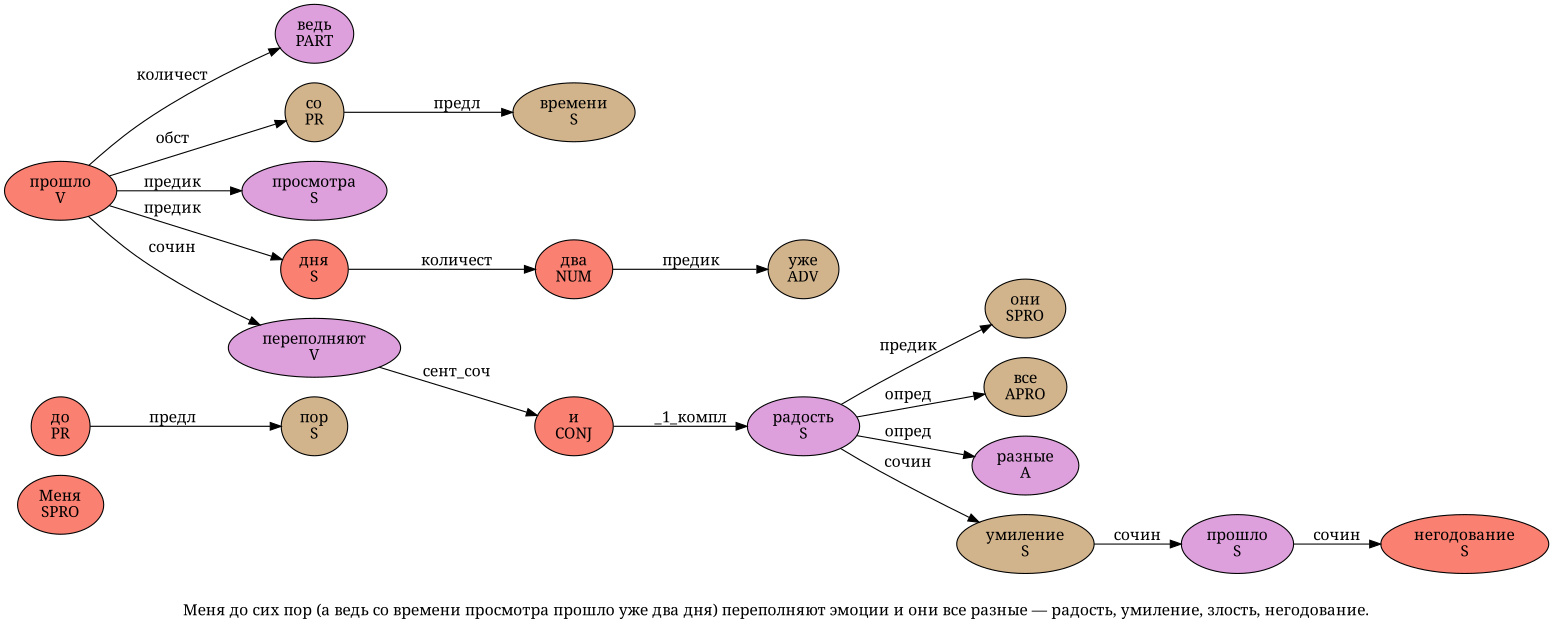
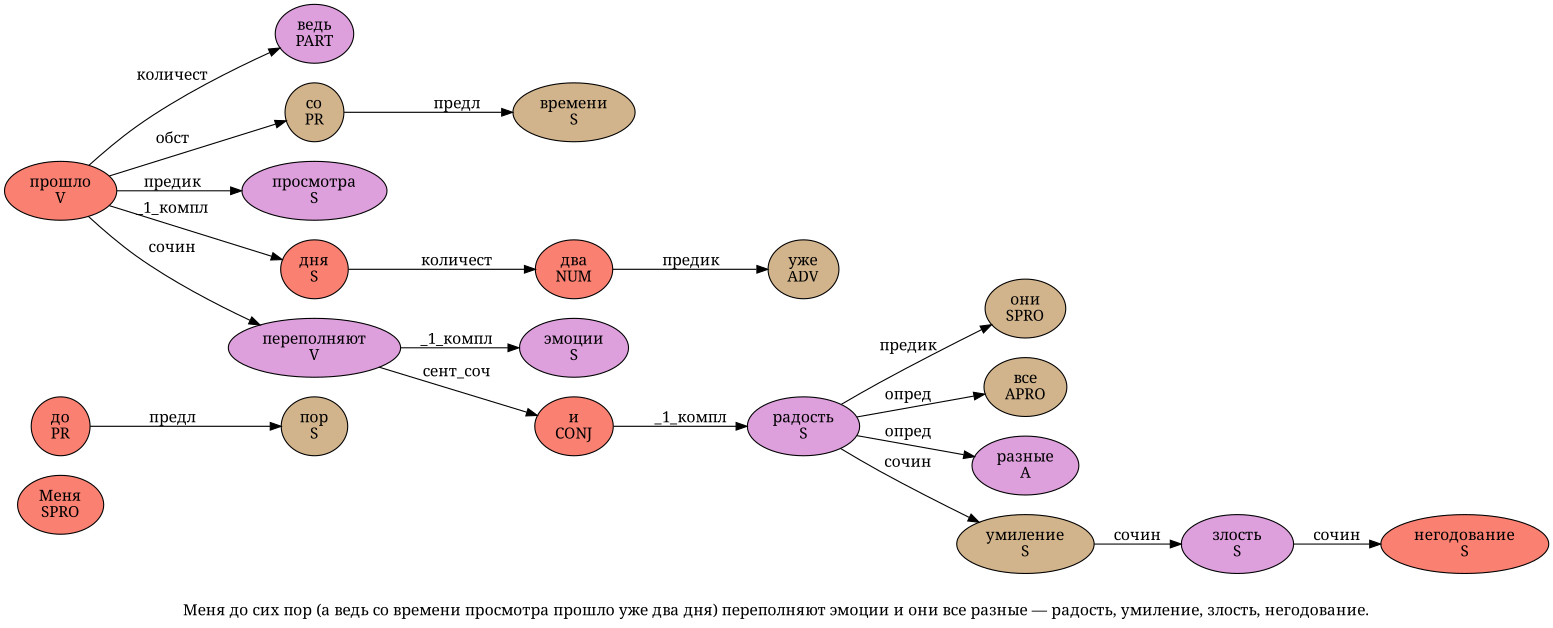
  digraph {
    fontname="Noto Serif"
    label="Меня до сих пор (а ведь со времени просмотра прошло уже два дня) переполняют эмоции и они все разные — радость, умиление, злость, негодование."
    rankdir=LR
    node [fillcolor=salmon fontname="Noto Serif" penwidth=1 shape=ellipse style=filled]
    edge [fontname="Noto Serif"]
    n1 [label="Меня\nSPRO"]
    n2 [label="до\nPR"]
    n3 [fillcolor=tan label="пор\nS"]
    n4 [label="прошло\nV"]
    n5 [fillcolor=plum label="ведь\nPART"]
    n6 [fillcolor=tan label="со\nPR"]
    n7 [fillcolor=plum label="просмотра\nS"]
    n8 [label="дня\nS"]
    n9 [fillcolor=plum label="переполняют\nV"]
    n10 [fillcolor=tan label="времени\nS"]
    n11 [label="два\nNUM"]
+   n12 [fillcolor=plum label="эмоции\nS"]
    n13 [label="и\nCONJ"]
    n14 [fillcolor=tan label="уже\nADV"]
    n15 [fillcolor=plum label="радость\nS"]
    n16 [fillcolor=tan label="они\nSPRO"]
    n17 [fillcolor=tan label="все\nAPRO"]
    n18 [fillcolor=plum label="разные\nA"]
    n19 [fillcolor=tan label="умиление\nS"]
-   n20 [fillcolor=plum label="прошло\nS"]
+   n20 [fillcolor=plum label="злость\nS"]
    n21 [label="негодование\nS"]
    n2 -> n3 [label="предл"]
    n4 -> n5 [label="количест"]
    n4 -> n6 [label="обст"]
    n4 -> n7 [label="предик"]
-   n4 -> n8 [label="предик"]
+   n4 -> n8 [label="_1_компл"]
    n4 -> n9 [label="сочин"]
    n6 -> n10 [label="предл"]
    n8 -> n11 [label="количест"]
+   n9 -> n12 [label="_1_компл"]
    n9 -> n13 [label="сент_соч"]
    n11 -> n14 [label="предик"]
    n13 -> n15 [label="_1_компл"]
    n15 -> n16 [label="предик"]
    n15 -> n17 [label="опред"]
    n15 -> n18 [label="опред"]
    n15 -> n19 [label="сочин"]
    n19 -> n20 [label="сочин"]
    n20 -> n21 [label="сочин"]
  }
